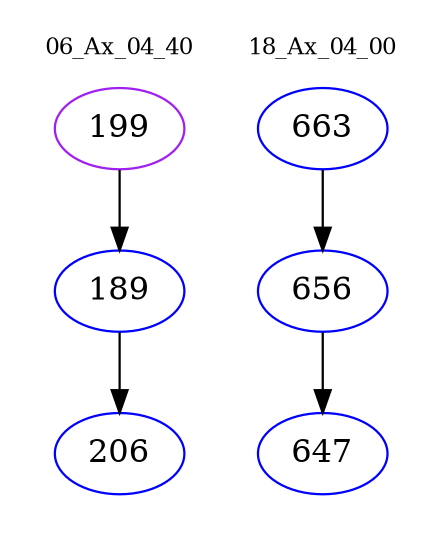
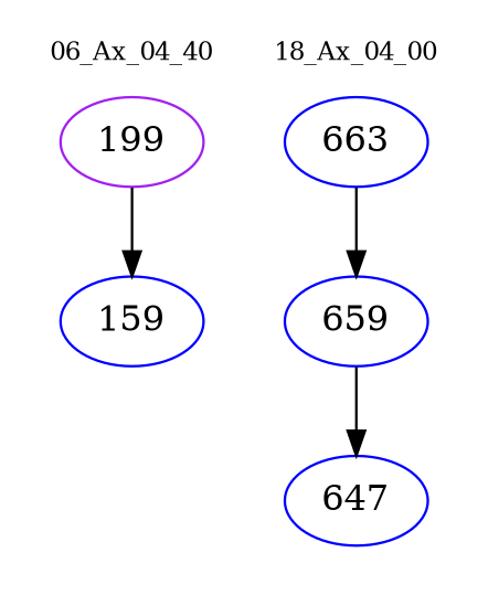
  digraph {
    node [color=blue]
    edge [color=black]
    n1 [color=purple label=199]
-   n2 [label=189]
-   n3 [label=206]
+   n2 [label=159]
    n4 [label=663]
-   n5 [label=656]
+   n5 [label=659]
    n6 [label=647]
    subgraph cluster_1 {
      color=white
      fontsize=10
      label="06_Ax_04_40"
      n1
      n2
-     n3
    }
    subgraph cluster_2 {
      color=white
      fontsize=10
      label="18_Ax_04_00"
      n4
      n5
      n6
    }
    n1 -> n2
-   n2 -> n3
    n4 -> n5
    n5 -> n6
  }
